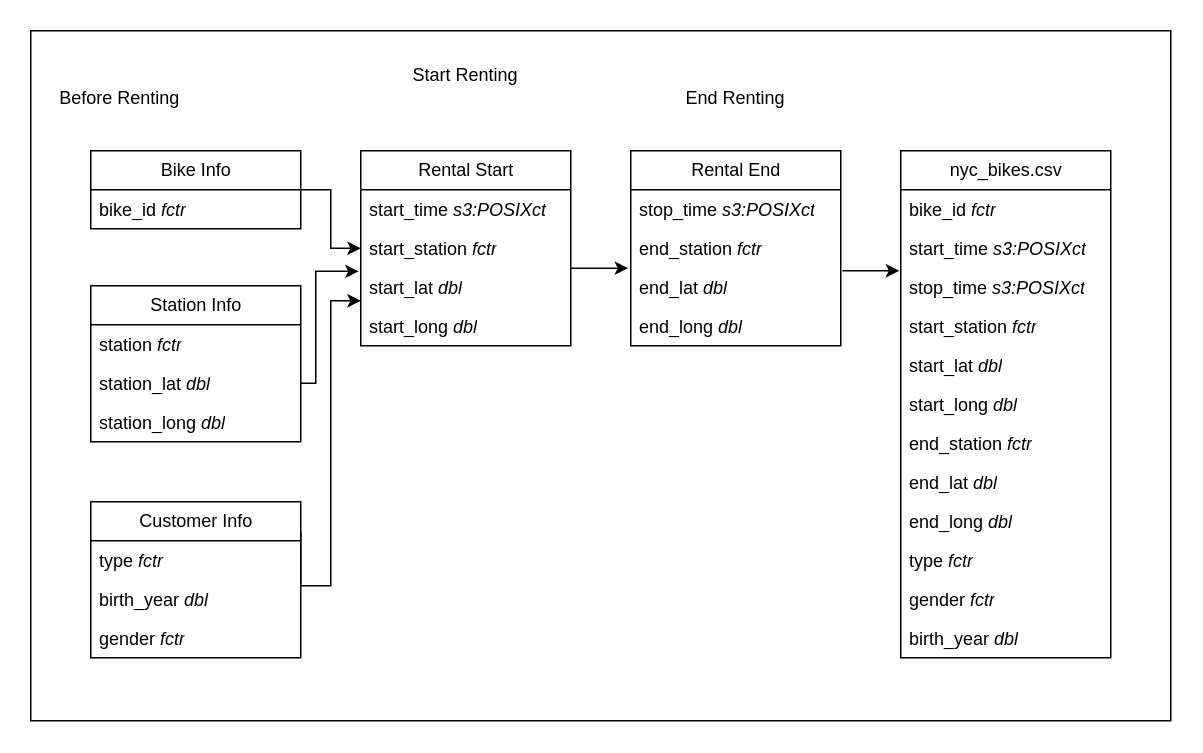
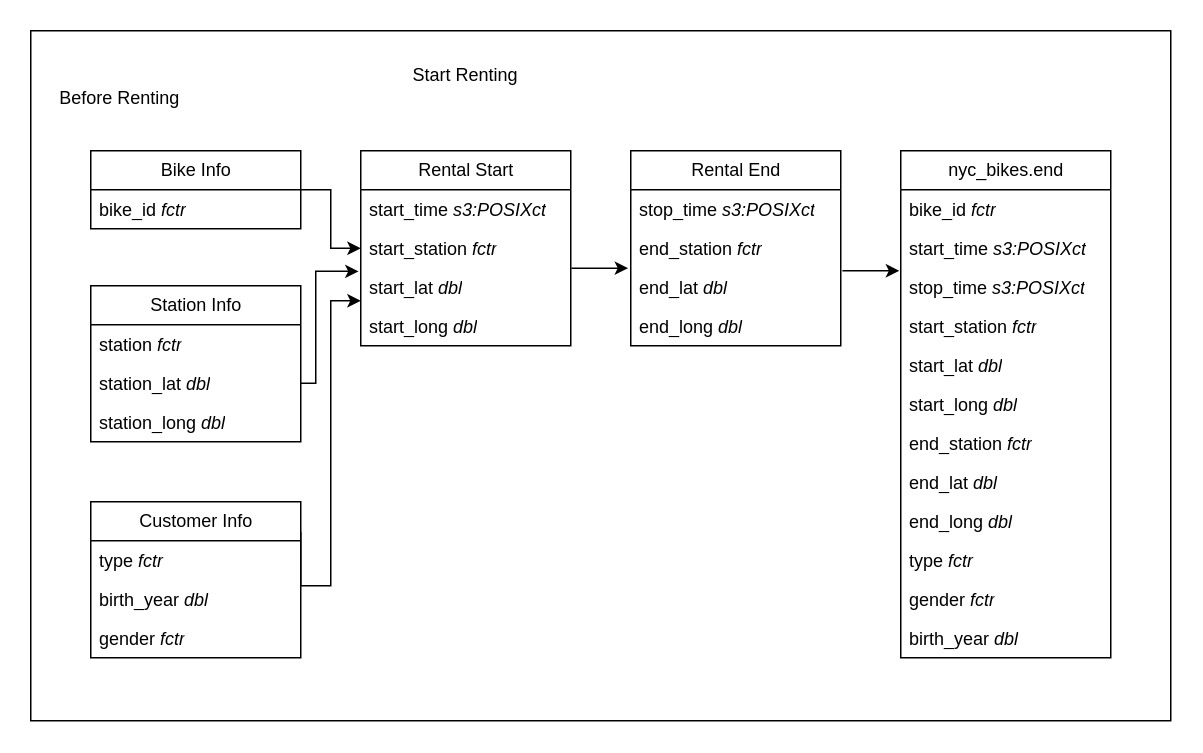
  <mxCell id="0" />
  <mxCell id="1" parent="0" />
  <mxCell id="2" value="" style="rounded=0;whiteSpace=wrap;html=1;fontSize=14;" parent="1" vertex="1"><mxGeometry x="20" y="20" width="760" height="460" as="geometry" /></mxCell>
  <mxCell id="3" value="" style="edgeStyle=orthogonalEdgeStyle;rounded=0;orthogonalLoop=1;jettySize=auto;html=1;fontSize=14;" parent="1" source="4" target="18" edge="1"><mxGeometry relative="1" as="geometry" /></mxCell>
  <mxCell id="4" value="Bike Info" style="swimlane;fontStyle=0;childLayout=stackLayout;horizontal=1;startSize=26;fillColor=none;horizontalStack=0;resizeParent=1;resizeParentMax=0;resizeLast=0;collapsible=1;marginBottom=0;html=1;" parent="1" vertex="1"><mxGeometry x="60" y="100" width="140" height="52" as="geometry"><mxRectangle x="40" y="520" width="60" height="30" as="alternateBounds" /></mxGeometry></mxCell>
  <mxCell id="5" value="bike_id &lt;i&gt;fctr&lt;/i&gt;" style="text;strokeColor=none;fillColor=none;align=left;verticalAlign=top;spacingLeft=4;spacingRight=4;overflow=hidden;rotatable=0;points=[[0,0.5],[1,0.5]];portConstraint=eastwest;whiteSpace=wrap;html=1;" parent="4" vertex="1"><mxGeometry y="26" width="140" height="26" as="geometry" /></mxCell>
  <mxCell id="6" value="Station Info" style="swimlane;fontStyle=0;childLayout=stackLayout;horizontal=1;startSize=26;fillColor=none;horizontalStack=0;resizeParent=1;resizeParentMax=0;resizeLast=0;collapsible=1;marginBottom=0;html=1;" parent="1" vertex="1"><mxGeometry x="60" y="190" width="140" height="104" as="geometry" /></mxCell>
  <mxCell id="7" value="station &lt;i&gt;fctr&lt;/i&gt;" style="text;strokeColor=none;fillColor=none;align=left;verticalAlign=top;spacingLeft=4;spacingRight=4;overflow=hidden;rotatable=0;points=[[0,0.5],[1,0.5]];portConstraint=eastwest;whiteSpace=wrap;html=1;" parent="6" vertex="1"><mxGeometry y="26" width="140" height="26" as="geometry" /></mxCell>
  <mxCell id="8" value="station_lat &lt;i&gt;dbl&lt;/i&gt;" style="text;strokeColor=none;fillColor=none;align=left;verticalAlign=top;spacingLeft=4;spacingRight=4;overflow=hidden;rotatable=0;points=[[0,0.5],[1,0.5]];portConstraint=eastwest;whiteSpace=wrap;html=1;" parent="6" vertex="1"><mxGeometry y="52" width="140" height="26" as="geometry" /></mxCell>
  <mxCell id="9" value="station_long &lt;i&gt;dbl&lt;/i&gt;" style="text;strokeColor=none;fillColor=none;align=left;verticalAlign=top;spacingLeft=4;spacingRight=4;overflow=hidden;rotatable=0;points=[[0,0.5],[1,0.5]];portConstraint=eastwest;whiteSpace=wrap;html=1;" parent="6" vertex="1"><mxGeometry y="78" width="140" height="26" as="geometry" /></mxCell>
  <mxCell id="10" value="Customer Info" style="swimlane;fontStyle=0;childLayout=stackLayout;horizontal=1;startSize=26;fillColor=none;horizontalStack=0;resizeParent=1;resizeParentMax=0;resizeLast=0;collapsible=1;marginBottom=0;html=1;" parent="1" vertex="1"><mxGeometry x="60" y="334" width="140" height="104" as="geometry" /></mxCell>
  <mxCell id="11" value="type &lt;i&gt;fctr&lt;/i&gt;" style="text;strokeColor=none;fillColor=none;align=left;verticalAlign=top;spacingLeft=4;spacingRight=4;overflow=hidden;rotatable=0;points=[[0,0.5],[1,0.5]];portConstraint=eastwest;whiteSpace=wrap;html=1;" parent="10" vertex="1"><mxGeometry y="26" width="140" height="26" as="geometry" /></mxCell>
  <mxCell id="12" value="birth_year &lt;i&gt;dbl&lt;/i&gt;" style="text;strokeColor=none;fillColor=none;align=left;verticalAlign=top;spacingLeft=4;spacingRight=4;overflow=hidden;rotatable=0;points=[[0,0.5],[1,0.5]];portConstraint=eastwest;whiteSpace=wrap;html=1;" parent="10" vertex="1"><mxGeometry y="52" width="140" height="26" as="geometry" /></mxCell>
  <mxCell id="13" value="gender&amp;nbsp;&lt;i&gt;fctr&lt;/i&gt;" style="text;strokeColor=none;fillColor=none;align=left;verticalAlign=top;spacingLeft=4;spacingRight=4;overflow=hidden;rotatable=0;points=[[0,0.5],[1,0.5]];portConstraint=eastwest;whiteSpace=wrap;html=1;" parent="10" vertex="1"><mxGeometry y="78" width="140" height="26" as="geometry" /></mxCell>
  <mxCell id="14" value="Before Renting" style="text;html=1;strokeColor=none;fillColor=none;align=center;verticalAlign=middle;whiteSpace=wrap;overflow=hidden;" parent="1" vertex="1"><mxGeometry x="35" y="40" width="89" height="50" as="geometry" /></mxCell>
  <mxCell id="15" value="Start Renting" style="text;html=1;strokeColor=none;fillColor=none;align=center;verticalAlign=middle;whiteSpace=wrap;overflow=hidden;" parent="1" vertex="1"><mxGeometry x="260" y="25" width="100" height="50" as="geometry" /></mxCell>
  <mxCell id="16" value="Rental Start" style="swimlane;fontStyle=0;childLayout=stackLayout;horizontal=1;startSize=26;fillColor=none;horizontalStack=0;resizeParent=1;resizeParentMax=0;resizeLast=0;collapsible=1;marginBottom=0;html=1;" parent="1" vertex="1"><mxGeometry x="240" y="100" width="140" height="130" as="geometry" /></mxCell>
  <mxCell id="17" value="start_time &lt;i&gt;s3:POSIXct&lt;/i&gt;" style="text;strokeColor=none;fillColor=none;align=left;verticalAlign=top;spacingLeft=4;spacingRight=4;overflow=hidden;rotatable=0;points=[[0,0.5],[1,0.5]];portConstraint=eastwest;whiteSpace=wrap;html=1;" parent="16" vertex="1"><mxGeometry y="26" width="140" height="26" as="geometry" /></mxCell>
  <mxCell id="18" value="start_station &lt;i&gt;fctr&lt;/i&gt;" style="text;strokeColor=none;fillColor=none;align=left;verticalAlign=top;spacingLeft=4;spacingRight=4;overflow=hidden;rotatable=0;points=[[0,0.5],[1,0.5]];portConstraint=eastwest;whiteSpace=wrap;html=1;" parent="16" vertex="1"><mxGeometry y="52" width="140" height="26" as="geometry" /></mxCell>
  <mxCell id="19" value="start_lat &lt;i&gt;dbl&lt;/i&gt;" style="text;strokeColor=none;fillColor=none;align=left;verticalAlign=top;spacingLeft=4;spacingRight=4;overflow=hidden;rotatable=0;points=[[0,0.5],[1,0.5]];portConstraint=eastwest;whiteSpace=wrap;html=1;" parent="16" vertex="1"><mxGeometry y="78" width="140" height="26" as="geometry" /></mxCell>
  <mxCell id="20" value="start_long &lt;i&gt;dbl&lt;/i&gt;" style="text;strokeColor=none;fillColor=none;align=left;verticalAlign=top;spacingLeft=4;spacingRight=4;overflow=hidden;rotatable=0;points=[[0,0.5],[1,0.5]];portConstraint=eastwest;whiteSpace=wrap;html=1;" parent="16" vertex="1"><mxGeometry y="104" width="140" height="26" as="geometry" /></mxCell>
  <mxCell id="21" value="Rental End" style="swimlane;fontStyle=0;childLayout=stackLayout;horizontal=1;startSize=26;fillColor=none;horizontalStack=0;resizeParent=1;resizeParentMax=0;resizeLast=0;collapsible=1;marginBottom=0;html=1;" parent="1" vertex="1"><mxGeometry x="420" y="100" width="140" height="130" as="geometry" /></mxCell>
  <mxCell id="22" value="stop_time &lt;i&gt;s3:POSIXct&lt;/i&gt;" style="text;strokeColor=none;fillColor=none;align=left;verticalAlign=top;spacingLeft=4;spacingRight=4;overflow=hidden;rotatable=0;points=[[0,0.5],[1,0.5]];portConstraint=eastwest;whiteSpace=wrap;html=1;" parent="21" vertex="1"><mxGeometry y="26" width="140" height="26" as="geometry" /></mxCell>
  <mxCell id="23" value="end_station &lt;i&gt;fctr&lt;/i&gt;" style="text;strokeColor=none;fillColor=none;align=left;verticalAlign=top;spacingLeft=4;spacingRight=4;overflow=hidden;rotatable=0;points=[[0,0.5],[1,0.5]];portConstraint=eastwest;whiteSpace=wrap;html=1;" parent="21" vertex="1"><mxGeometry y="52" width="140" height="26" as="geometry" /></mxCell>
  <mxCell id="24" value="end_lat &lt;i&gt;dbl&lt;/i&gt;" style="text;strokeColor=none;fillColor=none;align=left;verticalAlign=top;spacingLeft=4;spacingRight=4;overflow=hidden;rotatable=0;points=[[0,0.5],[1,0.5]];portConstraint=eastwest;whiteSpace=wrap;html=1;" parent="21" vertex="1"><mxGeometry y="78" width="140" height="26" as="geometry" /></mxCell>
  <mxCell id="25" value="end_long &lt;i&gt;dbl&lt;/i&gt;" style="text;strokeColor=none;fillColor=none;align=left;verticalAlign=top;spacingLeft=4;spacingRight=4;overflow=hidden;rotatable=0;points=[[0,0.5],[1,0.5]];portConstraint=eastwest;whiteSpace=wrap;html=1;" parent="21" vertex="1"><mxGeometry y="104" width="140" height="26" as="geometry" /></mxCell>
- <mxCell id="26" value="End Renting" style="text;html=1;strokeColor=none;fillColor=none;align=center;verticalAlign=middle;whiteSpace=wrap;overflow=hidden;" parent="1" vertex="1"><mxGeometry x="440" y="40" width="100" height="50" as="geometry" /></mxCell>
- <mxCell id="27" value="&lt;span style=&quot;&quot;&gt;nyc_bikes.csv&lt;/span&gt;" style="swimlane;fontStyle=0;childLayout=stackLayout;horizontal=1;startSize=26;fillColor=none;horizontalStack=0;resizeParent=1;resizeParentMax=0;resizeLast=0;collapsible=1;marginBottom=0;html=1;" parent="1" vertex="1"><mxGeometry x="600" y="100" width="140" height="338" as="geometry" /></mxCell>
+ <mxCell id="27" value="&lt;span style=&quot;&quot;&gt;nyc_bikes.end&lt;/span&gt;" style="swimlane;fontStyle=0;childLayout=stackLayout;horizontal=1;startSize=26;fillColor=none;horizontalStack=0;resizeParent=1;resizeParentMax=0;resizeLast=0;collapsible=1;marginBottom=0;html=1;" parent="1" vertex="1"><mxGeometry x="600" y="100" width="140" height="338" as="geometry" /></mxCell>
  <mxCell id="28" value="bike_id &lt;i&gt;fctr&lt;/i&gt;" style="text;strokeColor=none;fillColor=none;align=left;verticalAlign=top;spacingLeft=4;spacingRight=4;overflow=hidden;rotatable=0;points=[[0,0.5],[1,0.5]];portConstraint=eastwest;whiteSpace=wrap;html=1;" parent="27" vertex="1"><mxGeometry y="26" width="140" height="26" as="geometry" /></mxCell>
  <mxCell id="29" value="start_time &lt;i&gt;s3:POSIXct&lt;/i&gt;" style="text;strokeColor=none;fillColor=none;align=left;verticalAlign=top;spacingLeft=4;spacingRight=4;overflow=hidden;rotatable=0;points=[[0,0.5],[1,0.5]];portConstraint=eastwest;whiteSpace=wrap;html=1;" parent="27" vertex="1"><mxGeometry y="52" width="140" height="26" as="geometry" /></mxCell>
  <mxCell id="30" value="stop_time &lt;i&gt;s3:POSIXct&lt;/i&gt;" style="text;strokeColor=none;fillColor=none;align=left;verticalAlign=top;spacingLeft=4;spacingRight=4;overflow=hidden;rotatable=0;points=[[0,0.5],[1,0.5]];portConstraint=eastwest;whiteSpace=wrap;html=1;" parent="27" vertex="1"><mxGeometry y="78" width="140" height="26" as="geometry" /></mxCell>
  <mxCell id="31" value="start_station &lt;i&gt;fctr&lt;/i&gt;" style="text;strokeColor=none;fillColor=none;align=left;verticalAlign=top;spacingLeft=4;spacingRight=4;overflow=hidden;rotatable=0;points=[[0,0.5],[1,0.5]];portConstraint=eastwest;whiteSpace=wrap;html=1;" parent="27" vertex="1"><mxGeometry y="104" width="140" height="26" as="geometry" /></mxCell>
  <mxCell id="32" value="start_lat &lt;i&gt;dbl&lt;/i&gt;" style="text;strokeColor=none;fillColor=none;align=left;verticalAlign=top;spacingLeft=4;spacingRight=4;overflow=hidden;rotatable=0;points=[[0,0.5],[1,0.5]];portConstraint=eastwest;whiteSpace=wrap;html=1;" parent="27" vertex="1"><mxGeometry y="130" width="140" height="26" as="geometry" /></mxCell>
  <mxCell id="33" value="start_long &lt;i&gt;dbl&lt;/i&gt;" style="text;strokeColor=none;fillColor=none;align=left;verticalAlign=top;spacingLeft=4;spacingRight=4;overflow=hidden;rotatable=0;points=[[0,0.5],[1,0.5]];portConstraint=eastwest;whiteSpace=wrap;html=1;" parent="27" vertex="1"><mxGeometry y="156" width="140" height="26" as="geometry" /></mxCell>
  <mxCell id="34" value="end_station &lt;i&gt;fctr&lt;/i&gt;" style="text;strokeColor=none;fillColor=none;align=left;verticalAlign=top;spacingLeft=4;spacingRight=4;overflow=hidden;rotatable=0;points=[[0,0.5],[1,0.5]];portConstraint=eastwest;whiteSpace=wrap;html=1;" parent="27" vertex="1"><mxGeometry y="182" width="140" height="26" as="geometry" /></mxCell>
  <mxCell id="35" value="end_lat &lt;i&gt;dbl&lt;/i&gt;" style="text;strokeColor=none;fillColor=none;align=left;verticalAlign=top;spacingLeft=4;spacingRight=4;overflow=hidden;rotatable=0;points=[[0,0.5],[1,0.5]];portConstraint=eastwest;whiteSpace=wrap;html=1;" parent="27" vertex="1"><mxGeometry y="208" width="140" height="26" as="geometry" /></mxCell>
  <mxCell id="36" value="end_long &lt;i&gt;dbl&lt;/i&gt;" style="text;strokeColor=none;fillColor=none;align=left;verticalAlign=top;spacingLeft=4;spacingRight=4;overflow=hidden;rotatable=0;points=[[0,0.5],[1,0.5]];portConstraint=eastwest;whiteSpace=wrap;html=1;" parent="27" vertex="1"><mxGeometry y="234" width="140" height="26" as="geometry" /></mxCell>
  <mxCell id="37" value="type &lt;i&gt;fctr&lt;/i&gt;" style="text;strokeColor=none;fillColor=none;align=left;verticalAlign=top;spacingLeft=4;spacingRight=4;overflow=hidden;rotatable=0;points=[[0,0.5],[1,0.5]];portConstraint=eastwest;whiteSpace=wrap;html=1;" parent="27" vertex="1"><mxGeometry y="260" width="140" height="26" as="geometry" /></mxCell>
  <mxCell id="38" value="gender&amp;nbsp;&lt;i&gt;fctr&lt;/i&gt;" style="text;strokeColor=none;fillColor=none;align=left;verticalAlign=top;spacingLeft=4;spacingRight=4;overflow=hidden;rotatable=0;points=[[0,0.5],[1,0.5]];portConstraint=eastwest;whiteSpace=wrap;html=1;" parent="27" vertex="1"><mxGeometry y="286" width="140" height="26" as="geometry" /></mxCell>
  <mxCell id="39" value="birth_year &lt;i&gt;dbl&lt;/i&gt;" style="text;strokeColor=none;fillColor=none;align=left;verticalAlign=top;spacingLeft=4;spacingRight=4;overflow=hidden;rotatable=0;points=[[0,0.5],[1,0.5]];portConstraint=eastwest;whiteSpace=wrap;html=1;" parent="27" vertex="1"><mxGeometry y="312" width="140" height="26" as="geometry" /></mxCell>
  <mxCell id="40" value="" style="edgeStyle=orthogonalEdgeStyle;rounded=0;orthogonalLoop=1;jettySize=auto;html=1;fontSize=14;entryX=-0.01;entryY=0.093;entryDx=0;entryDy=0;entryPerimeter=0;" parent="1" source="8" target="19" edge="1"><mxGeometry relative="1" as="geometry"><Array as="points"><mxPoint x="210" y="255" /><mxPoint x="210" y="180" /></Array></mxGeometry></mxCell>
  <mxCell id="41" value="" style="edgeStyle=orthogonalEdgeStyle;rounded=0;orthogonalLoop=1;jettySize=auto;html=1;fontSize=14;" parent="1" edge="1"><mxGeometry relative="1" as="geometry"><mxPoint x="200" y="354" as="sourcePoint" /><mxPoint x="240" y="200" as="targetPoint" /><Array as="points"><mxPoint x="200" y="390" /><mxPoint x="220" y="390" /><mxPoint x="220" y="200" /></Array></mxGeometry></mxCell>
  <mxCell id="42" value="" style="endArrow=classic;html=1;rounded=0;fontSize=14;exitX=1.01;exitY=0.934;exitDx=0;exitDy=0;exitPerimeter=0;entryX=-0.005;entryY=-0.066;entryDx=0;entryDy=0;entryPerimeter=0;" parent="1" edge="1"><mxGeometry width="50" height="50" relative="1" as="geometry"><mxPoint x="380.4" y="178.284" as="sourcePoint" /><mxPoint x="418.3" y="178.284" as="targetPoint" /></mxGeometry></mxCell>
  <mxCell id="43" value="" style="endArrow=classic;html=1;rounded=0;fontSize=14;exitX=1.01;exitY=0.934;exitDx=0;exitDy=0;exitPerimeter=0;entryX=-0.005;entryY=-0.066;entryDx=0;entryDy=0;entryPerimeter=0;" parent="1" edge="1"><mxGeometry width="50" height="50" relative="1" as="geometry"><mxPoint x="561.1" y="180.004" as="sourcePoint" /><mxPoint x="599" y="180.004" as="targetPoint" /></mxGeometry></mxCell>
